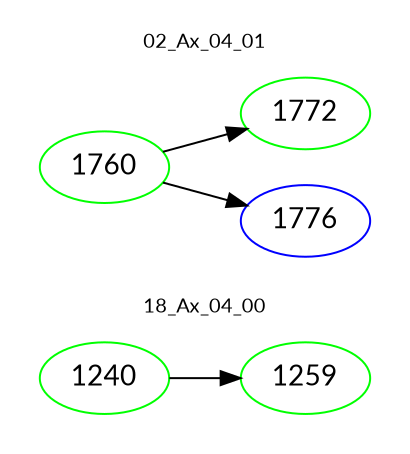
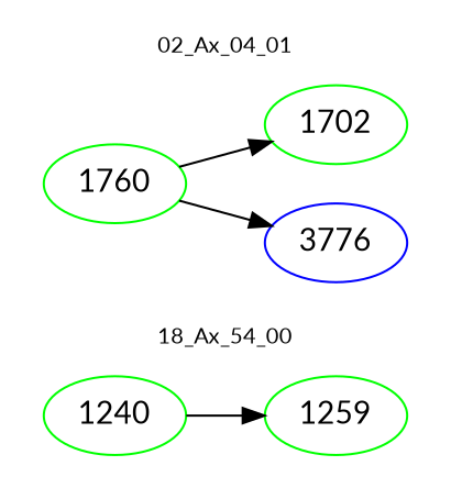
  digraph {
    fontname=Lato
    rankdir=LR
    node [color=green fontname=Lato]
    edge [color=black fontname=Lato]
    n1 [label=1240]
    n2 [label=1259]
-   n3 [color=blue label=1776]
+   n3 [color=blue label=3776]
    n4 [label=1760]
-   n5 [label=1772]
+   n5 [label=1702]
    subgraph cluster_1 {
      color=white
      fontsize=10
-     label="18_Ax_04_00"
+     label="18_Ax_54_00"
      n1
      n2
    }
    subgraph cluster_2 {
      color=white
      fontsize=10
      label="02_Ax_04_01"
      n3
      n4
      n5
    }
    n1 -> n2
    n4 -> n3
    n4 -> n5
  }
